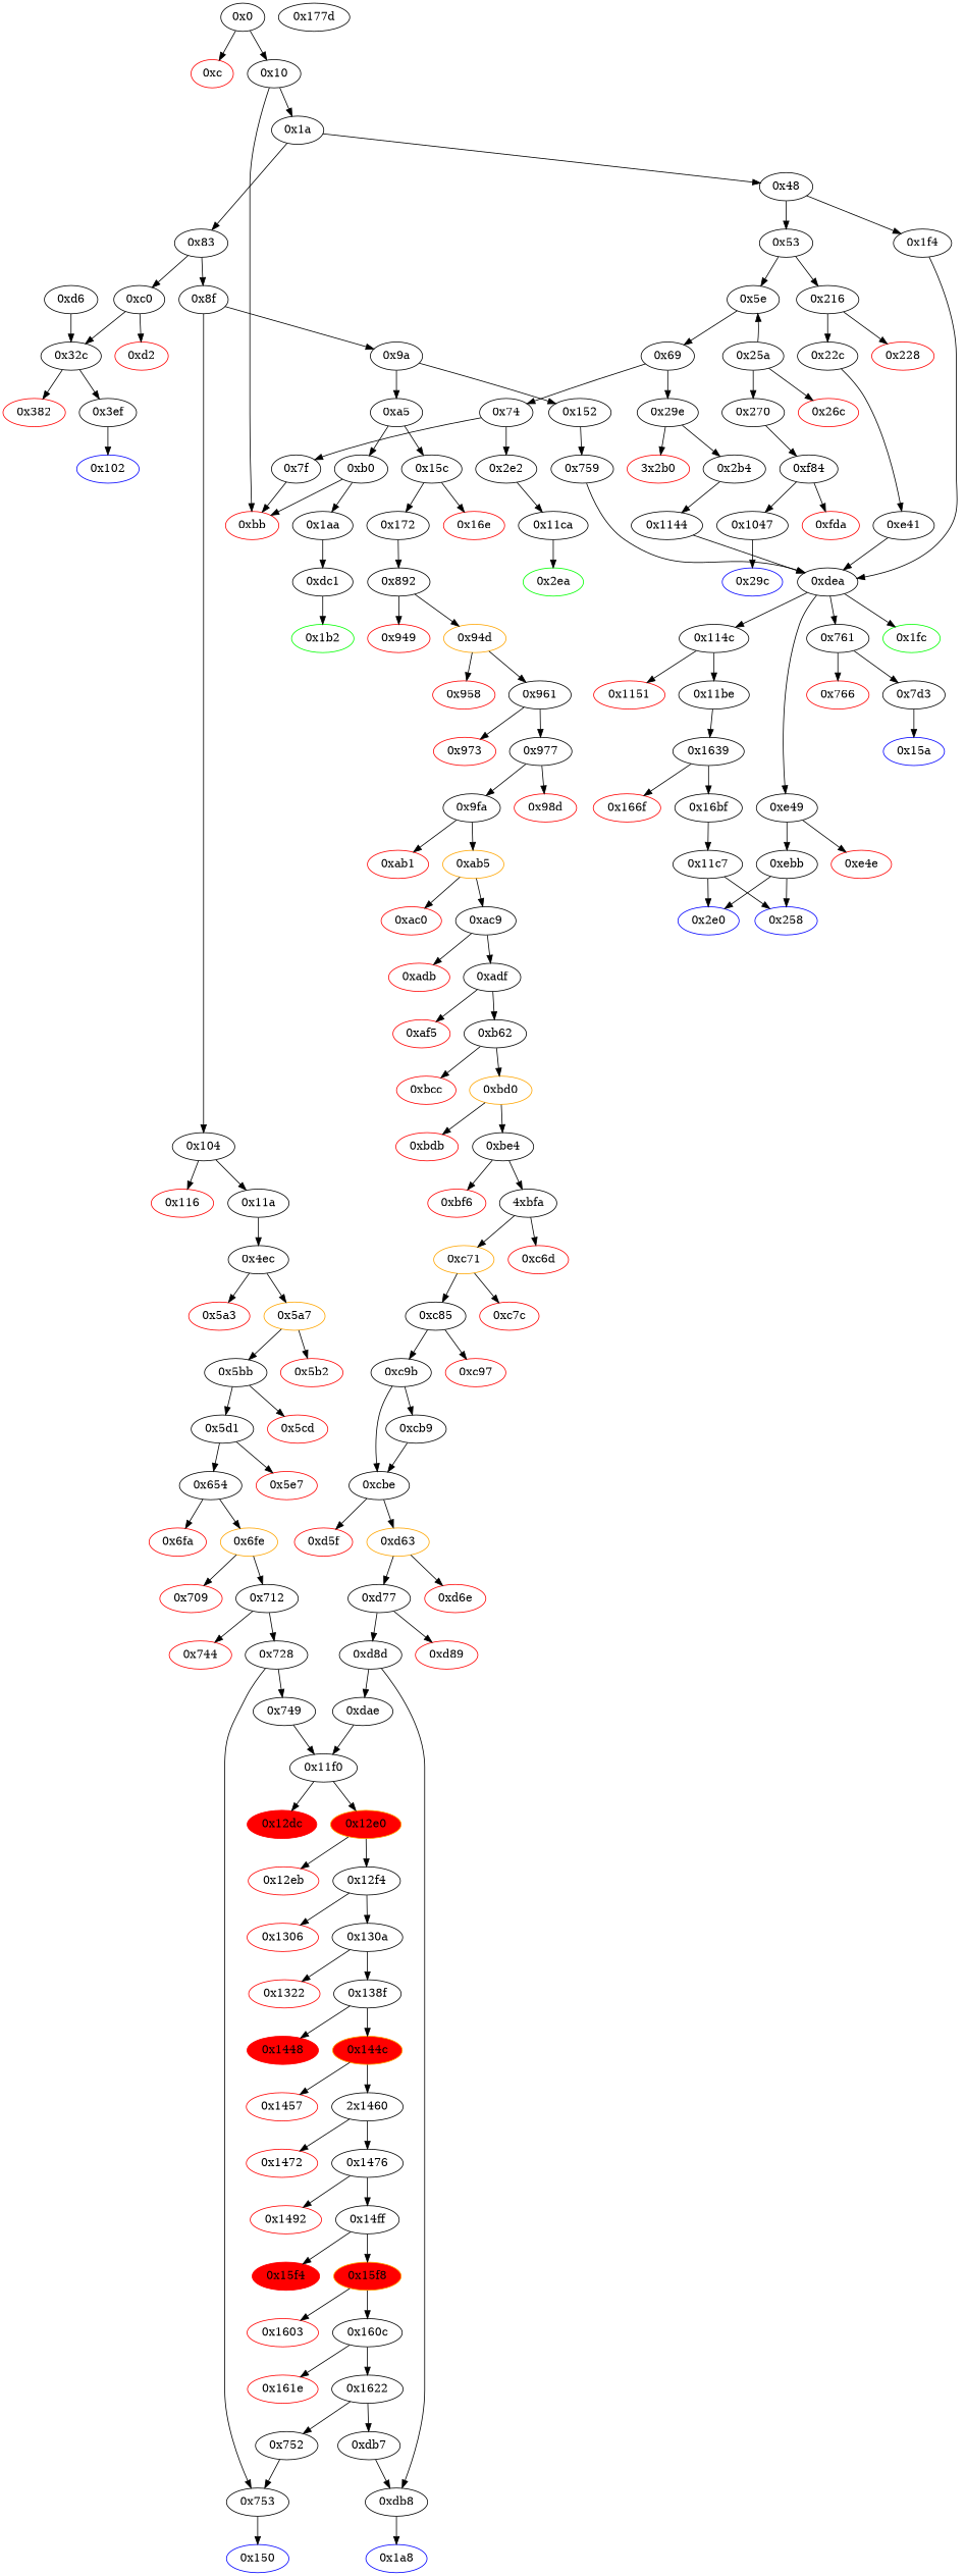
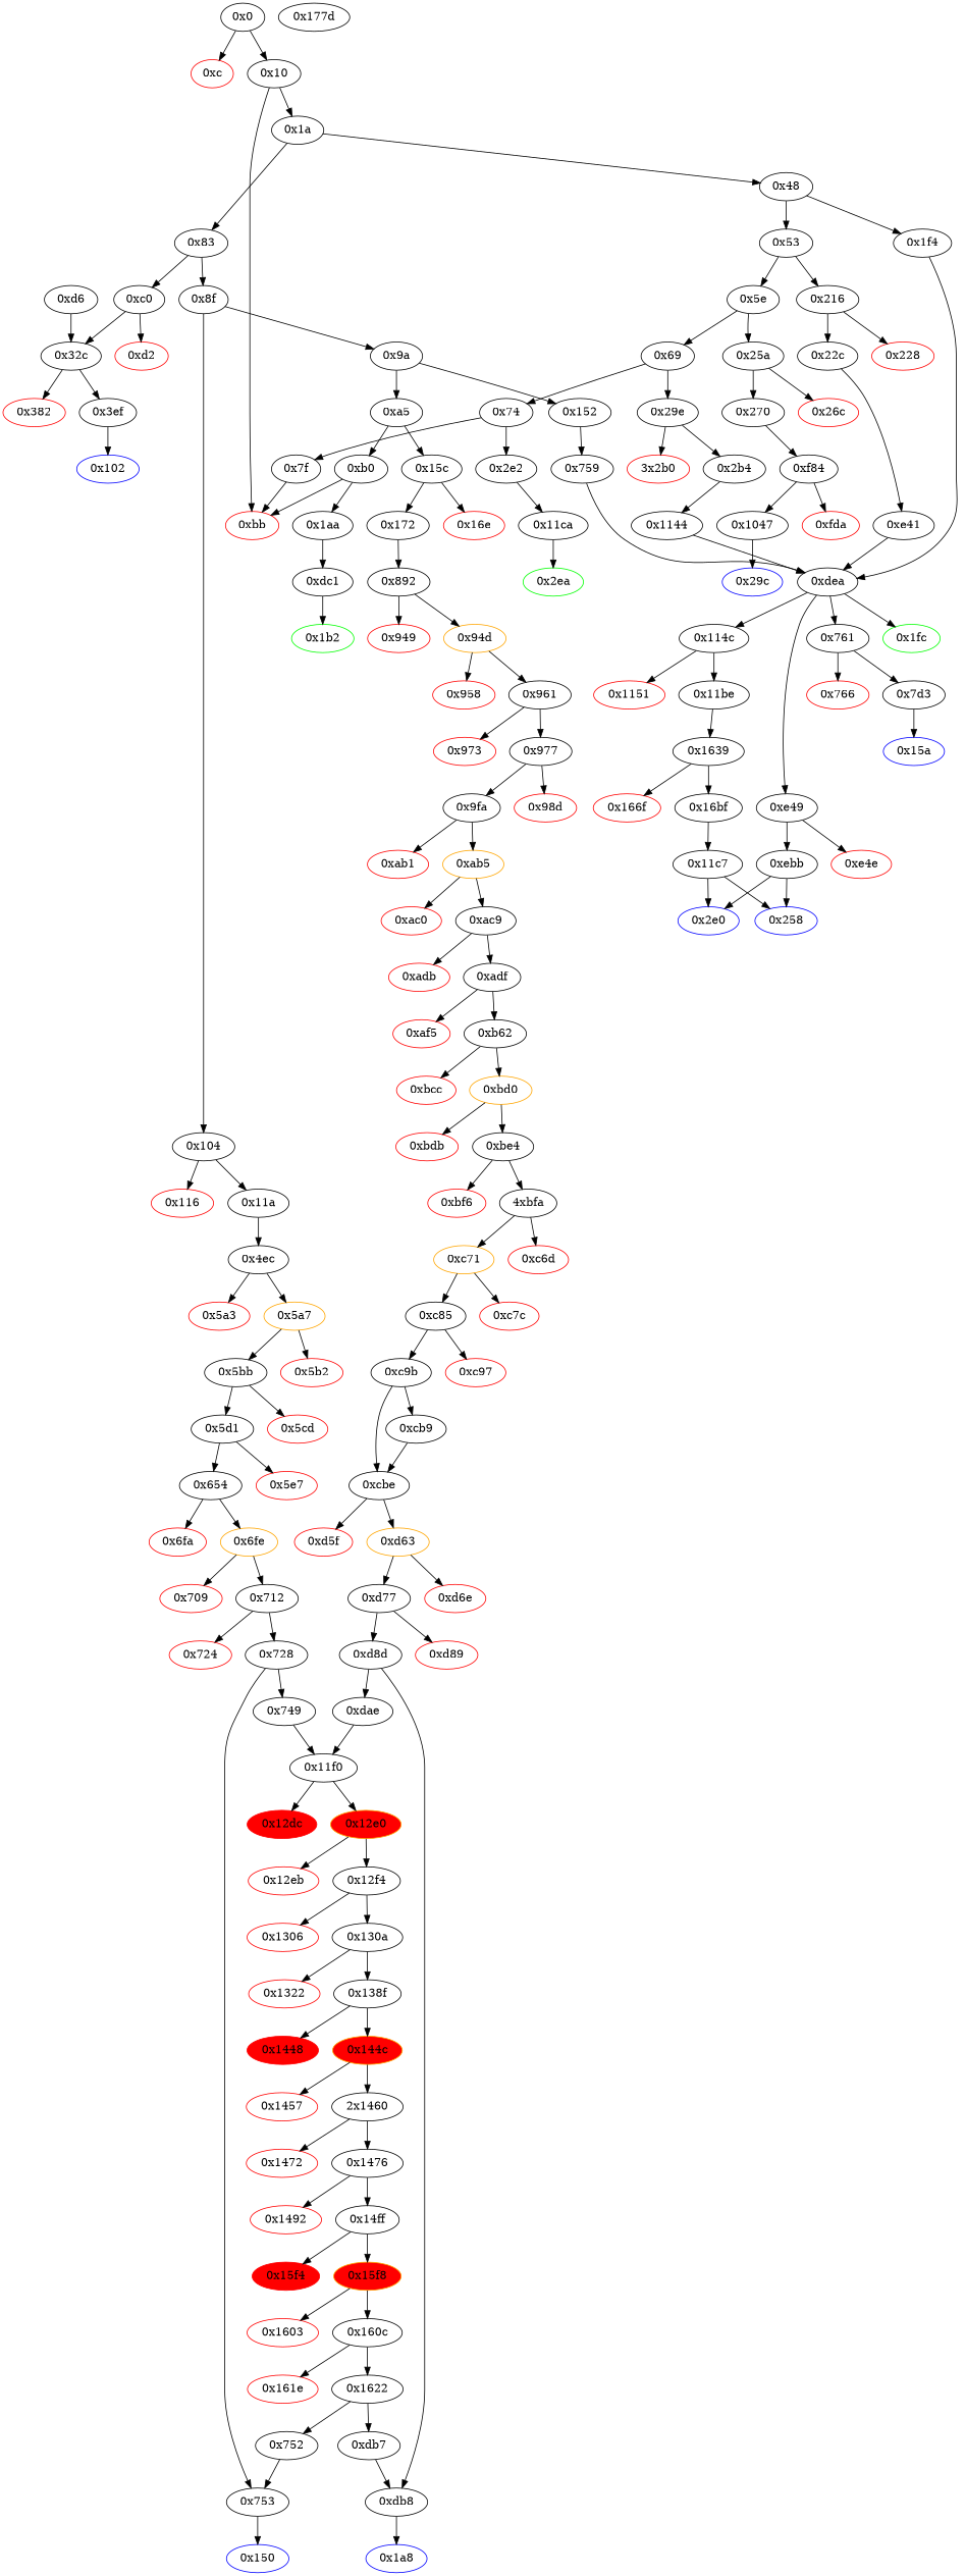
  strict digraph {
    node [fillcolor=white style=filled]
    "0x114c"
    "0x11be"
    "0x1151" [color=red]
    "0x1639"
    "0x98d" [color=red]
    "0x977"
    "0x9fa"
    "0xab5" [color=orange]
    "0xab1" [color=red]
    "0x1492" [color=red]
    "0x1476"
    "0x14ff"
    "0x15f4" [color=red fillcolor=red]
    "0x15f8" [color=orange fillcolor=red]
    "0x16bf"
    "0x166f" [color=red]
    "0x1322" [color=red]
    "0x74"
    "0x7f"
    "0x2e2"
    "0xbb" [color=red]
    "0x11ca"
    "0x102" [color=blue]
    "0x3ef"
    "0x6fa" [color=red]
    "0xdea"
    "0xe49"
    "0x761"
    "0x1fc" [color=green]
    "0xe4e" [color=red]
    "0xebb"
    "0x7d3"
    "0x766" [color=red]
    "0x11c7"
    "0x258" [color=blue]
    "0x2e0" [color=blue]
    "0x216"
    "0x22c"
    "0x228" [color=red]
    "0xe41"
    "0x130a"
    "0x138f"
    "0x1448" [color=red fillcolor=red]
    "0x144c" [color=orange fillcolor=red]
    "0x25a"
    "0x270"
    "0x26c" [color=red]
    "0xf84"
    "0x1457" [color=red]
    "0xac0" [color=red]
    "0x1472" [color=red]
    "0xaf5" [color=red]
    "0xdae"
    "0x11f0"
    "0x12e0" [color=orange fillcolor=red]
    "0x12dc" [color=red fillcolor=red]
    "0x53"
    "0x5e"
    "0x69"
    "0x5a3" [color=red]
    "0x4ec"
    "0x5a7" [color=orange]
    "0x5bb"
    "0x5b2" [color=red]
    n65 [label="2x1460"]
    "0x161e" [color=red]
    "0x160c"
    "0x1622"
    "0xdb7"
    "0x752"
    "0x12f4"
    "0x1306" [color=red]
    "0xc" [color=red]
    "0x0"
    "0x10"
    "0x1a"
    "0x29c" [color=blue]
    "0x1047"
    "0x382" [color=red]
    "0xc9b"
    "0xcbe"
    "0xcb9"
    "0xd5f" [color=red]
    "0xd63" [color=orange]
    "0xd77"
    "0xd6e" [color=red]
    "0xa5"
    "0xb0"
    "0x15c"
    "0x1aa"
    "0x172"
    "0x16e" [color=red]
    "0x759"
    "0xfda" [color=red]
    "0x5d1"
    "0x5cd" [color=red]
    "0x5e7" [color=red]
    "0x654"
    "0xadb" [color=red]
    "0x177d"
    "0xbcc" [color=red]
    n102 [color=red label="3x2b0"]
    "0x29e"
    "0x2b4"
    "0x1144"
    "0x709" [color=red]
    "0xdc1"
    "0x6fe" [color=orange]
    "0x712"
    "0x728"
-   "0x724" [color=red label="0x744"]
+   "0x724" [color=red]
    "0xac9"
    "0xadf"
    "0x892"
    "0xbf6" [color=red]
    "0x9a"
    "0x152"
    "0xc85"
    "0xc97" [color=red]
    "0x2ea" [color=green]
    "0xd8d"
    "0xdb8"
    "0x1a8" [color=blue]
    "0xbd0" [color=orange]
    "0xbdb" [color=red]
    "0xbe4"
    n127 [label="4xbfa"]
    "0x12eb" [color=red]
    "0x1f4"
    "0x749"
    "0x753"
    "0xb62"
    "0x1b2" [color=green]
    "0xc71" [color=orange]
    "0xc6d" [color=red]
    "0x1603" [color=red]
    "0x150" [color=blue]
    "0xd2" [color=red]
    "0xc0"
    "0x32c"
    "0xd6"
    "0xd89" [color=red]
    "0x94d" [color=orange]
    "0x961"
    "0x958" [color=red]
    "0x973" [color=red]
    "0x8f"
    "0x104"
    "0x116" [color=red]
    "0x11a"
    "0x48"
    "0x83"
    "0xc7c" [color=red]
    "0x949" [color=red]
    "0x15a" [color=blue]
    "0x114c" -> "0x11be"
    "0x114c" -> "0x1151"
    "0x11be" -> "0x1639"
    "0x1639" -> "0x16bf"
    "0x1639" -> "0x166f"
    "0x977" -> "0x98d"
    "0x977" -> "0x9fa"
    "0x9fa" -> "0xab5"
    "0x9fa" -> "0xab1"
    "0xab5" -> "0xac0"
    "0xab5" -> "0xac9"
    "0x1476" -> "0x1492"
    "0x1476" -> "0x14ff"
    "0x14ff" -> "0x15f4"
    "0x14ff" -> "0x15f8"
    "0x15f8" -> "0x160c"
    "0x15f8" -> "0x1603"
    "0x16bf" -> "0x11c7"
    "0x74" -> "0x7f"
    "0x74" -> "0x2e2"
    "0x7f" -> "0xbb"
    "0x2e2" -> "0x11ca"
    "0x11ca" -> "0x2ea"
    "0x3ef" -> "0x102"
    "0xdea" -> "0x114c"
    "0xdea" -> "0xe49"
    "0xdea" -> "0x761"
    "0xdea" -> "0x1fc"
    "0xe49" -> "0xe4e"
    "0xe49" -> "0xebb"
    "0x761" -> "0x7d3"
    "0x761" -> "0x766"
    "0xebb" -> "0x258"
    "0xebb" -> "0x2e0"
    "0x7d3" -> "0x15a"
    "0x11c7" -> "0x258"
    "0x11c7" -> "0x2e0"
    "0x216" -> "0x22c"
    "0x216" -> "0x228"
    "0x22c" -> "0xe41"
    "0xe41" -> "0xdea"
    "0x130a" -> "0x1322"
    "0x130a" -> "0x138f"
    "0x138f" -> "0x1448"
    "0x138f" -> "0x144c"
    "0x144c" -> "0x1457"
    "0x144c" -> n65
    "0x25a" -> "0x270"
    "0x25a" -> "0x26c"
    "0x270" -> "0xf84"
    "0xf84" -> "0x1047"
    "0xf84" -> "0xfda"
    "0xdae" -> "0x11f0"
    "0x11f0" -> "0x12e0"
    "0x11f0" -> "0x12dc"
    "0x12e0" -> "0x12f4"
    "0x12e0" -> "0x12eb"
    "0x53" -> "0x216"
    "0x53" -> "0x5e"
-   "0x25a" -> "0x5e"
+   "0x5e" -> "0x25a"
    "0x5e" -> "0x69"
    "0x69" -> "0x74"
    "0x69" -> "0x29e"
    "0x4ec" -> "0x5a3"
    "0x4ec" -> "0x5a7"
    "0x5a7" -> "0x5bb"
    "0x5a7" -> "0x5b2"
    "0x5bb" -> "0x5d1"
    "0x5bb" -> "0x5cd"
    n65 -> "0x1476"
    n65 -> "0x1472"
    "0x160c" -> "0x161e"
    "0x160c" -> "0x1622"
    "0x1622" -> "0xdb7"
    "0x1622" -> "0x752"
    "0xdb7" -> "0xdb8"
    "0x752" -> "0x753"
    "0x12f4" -> "0x130a"
    "0x12f4" -> "0x1306"
    "0x0" -> "0xc"
    "0x0" -> "0x10"
    "0x10" -> "0xbb"
    "0x10" -> "0x1a"
    "0x1a" -> "0x48"
    "0x1a" -> "0x83"
    "0x1047" -> "0x29c"
    "0xc9b" -> "0xcbe"
    "0xc9b" -> "0xcb9"
    "0xcbe" -> "0xd5f"
    "0xcbe" -> "0xd63"
    "0xcb9" -> "0xcbe"
    "0xd63" -> "0xd77"
    "0xd63" -> "0xd6e"
    "0xd77" -> "0xd8d"
    "0xd77" -> "0xd89"
    "0xa5" -> "0xb0"
    "0xa5" -> "0x15c"
    "0xb0" -> "0xbb"
    "0xb0" -> "0x1aa"
    "0x15c" -> "0x172"
    "0x15c" -> "0x16e"
    "0x1aa" -> "0xdc1"
    "0x172" -> "0x892"
    "0x759" -> "0xdea"
    "0x5d1" -> "0x5e7"
    "0x5d1" -> "0x654"
    "0x654" -> "0x6fa"
    "0x654" -> "0x6fe"
    "0x29e" -> n102
    "0x29e" -> "0x2b4"
    "0x2b4" -> "0x1144"
    "0x1144" -> "0xdea"
    "0xdc1" -> "0x1b2"
    "0x6fe" -> "0x709"
    "0x6fe" -> "0x712"
    "0x712" -> "0x728"
    "0x712" -> "0x724"
    "0x728" -> "0x749"
    "0x728" -> "0x753"
    "0xac9" -> "0xadb"
    "0xac9" -> "0xadf"
    "0xadf" -> "0xaf5"
    "0xadf" -> "0xb62"
    "0x892" -> "0x94d"
    "0x892" -> "0x949"
    "0x9a" -> "0xa5"
    "0x9a" -> "0x152"
    "0x152" -> "0x759"
    "0xc85" -> "0xc9b"
    "0xc85" -> "0xc97"
    "0xd8d" -> "0xdae"
    "0xd8d" -> "0xdb8"
    "0xdb8" -> "0x1a8"
    "0xbd0" -> "0xbdb"
    "0xbd0" -> "0xbe4"
    "0xbe4" -> "0xbf6"
    "0xbe4" -> n127
    n127 -> "0xc71"
    n127 -> "0xc6d"
    "0x1f4" -> "0xdea"
    "0x749" -> "0x11f0"
    "0x753" -> "0x150"
    "0xb62" -> "0xbcc"
    "0xb62" -> "0xbd0"
    "0xc71" -> "0xc85"
    "0xc71" -> "0xc7c"
    "0xc0" -> "0xd2"
    "0xc0" -> "0x32c"
    "0x32c" -> "0x3ef"
    "0x32c" -> "0x382"
    "0xd6" -> "0x32c"
    "0x94d" -> "0x961"
    "0x94d" -> "0x958"
    "0x961" -> "0x977"
    "0x961" -> "0x973"
    "0x8f" -> "0x9a"
    "0x8f" -> "0x104"
    "0x104" -> "0x116"
    "0x104" -> "0x11a"
    "0x11a" -> "0x4ec"
    "0x48" -> "0x53"
    "0x48" -> "0x1f4"
    "0x83" -> "0xc0"
    "0x83" -> "0x8f"
  }
